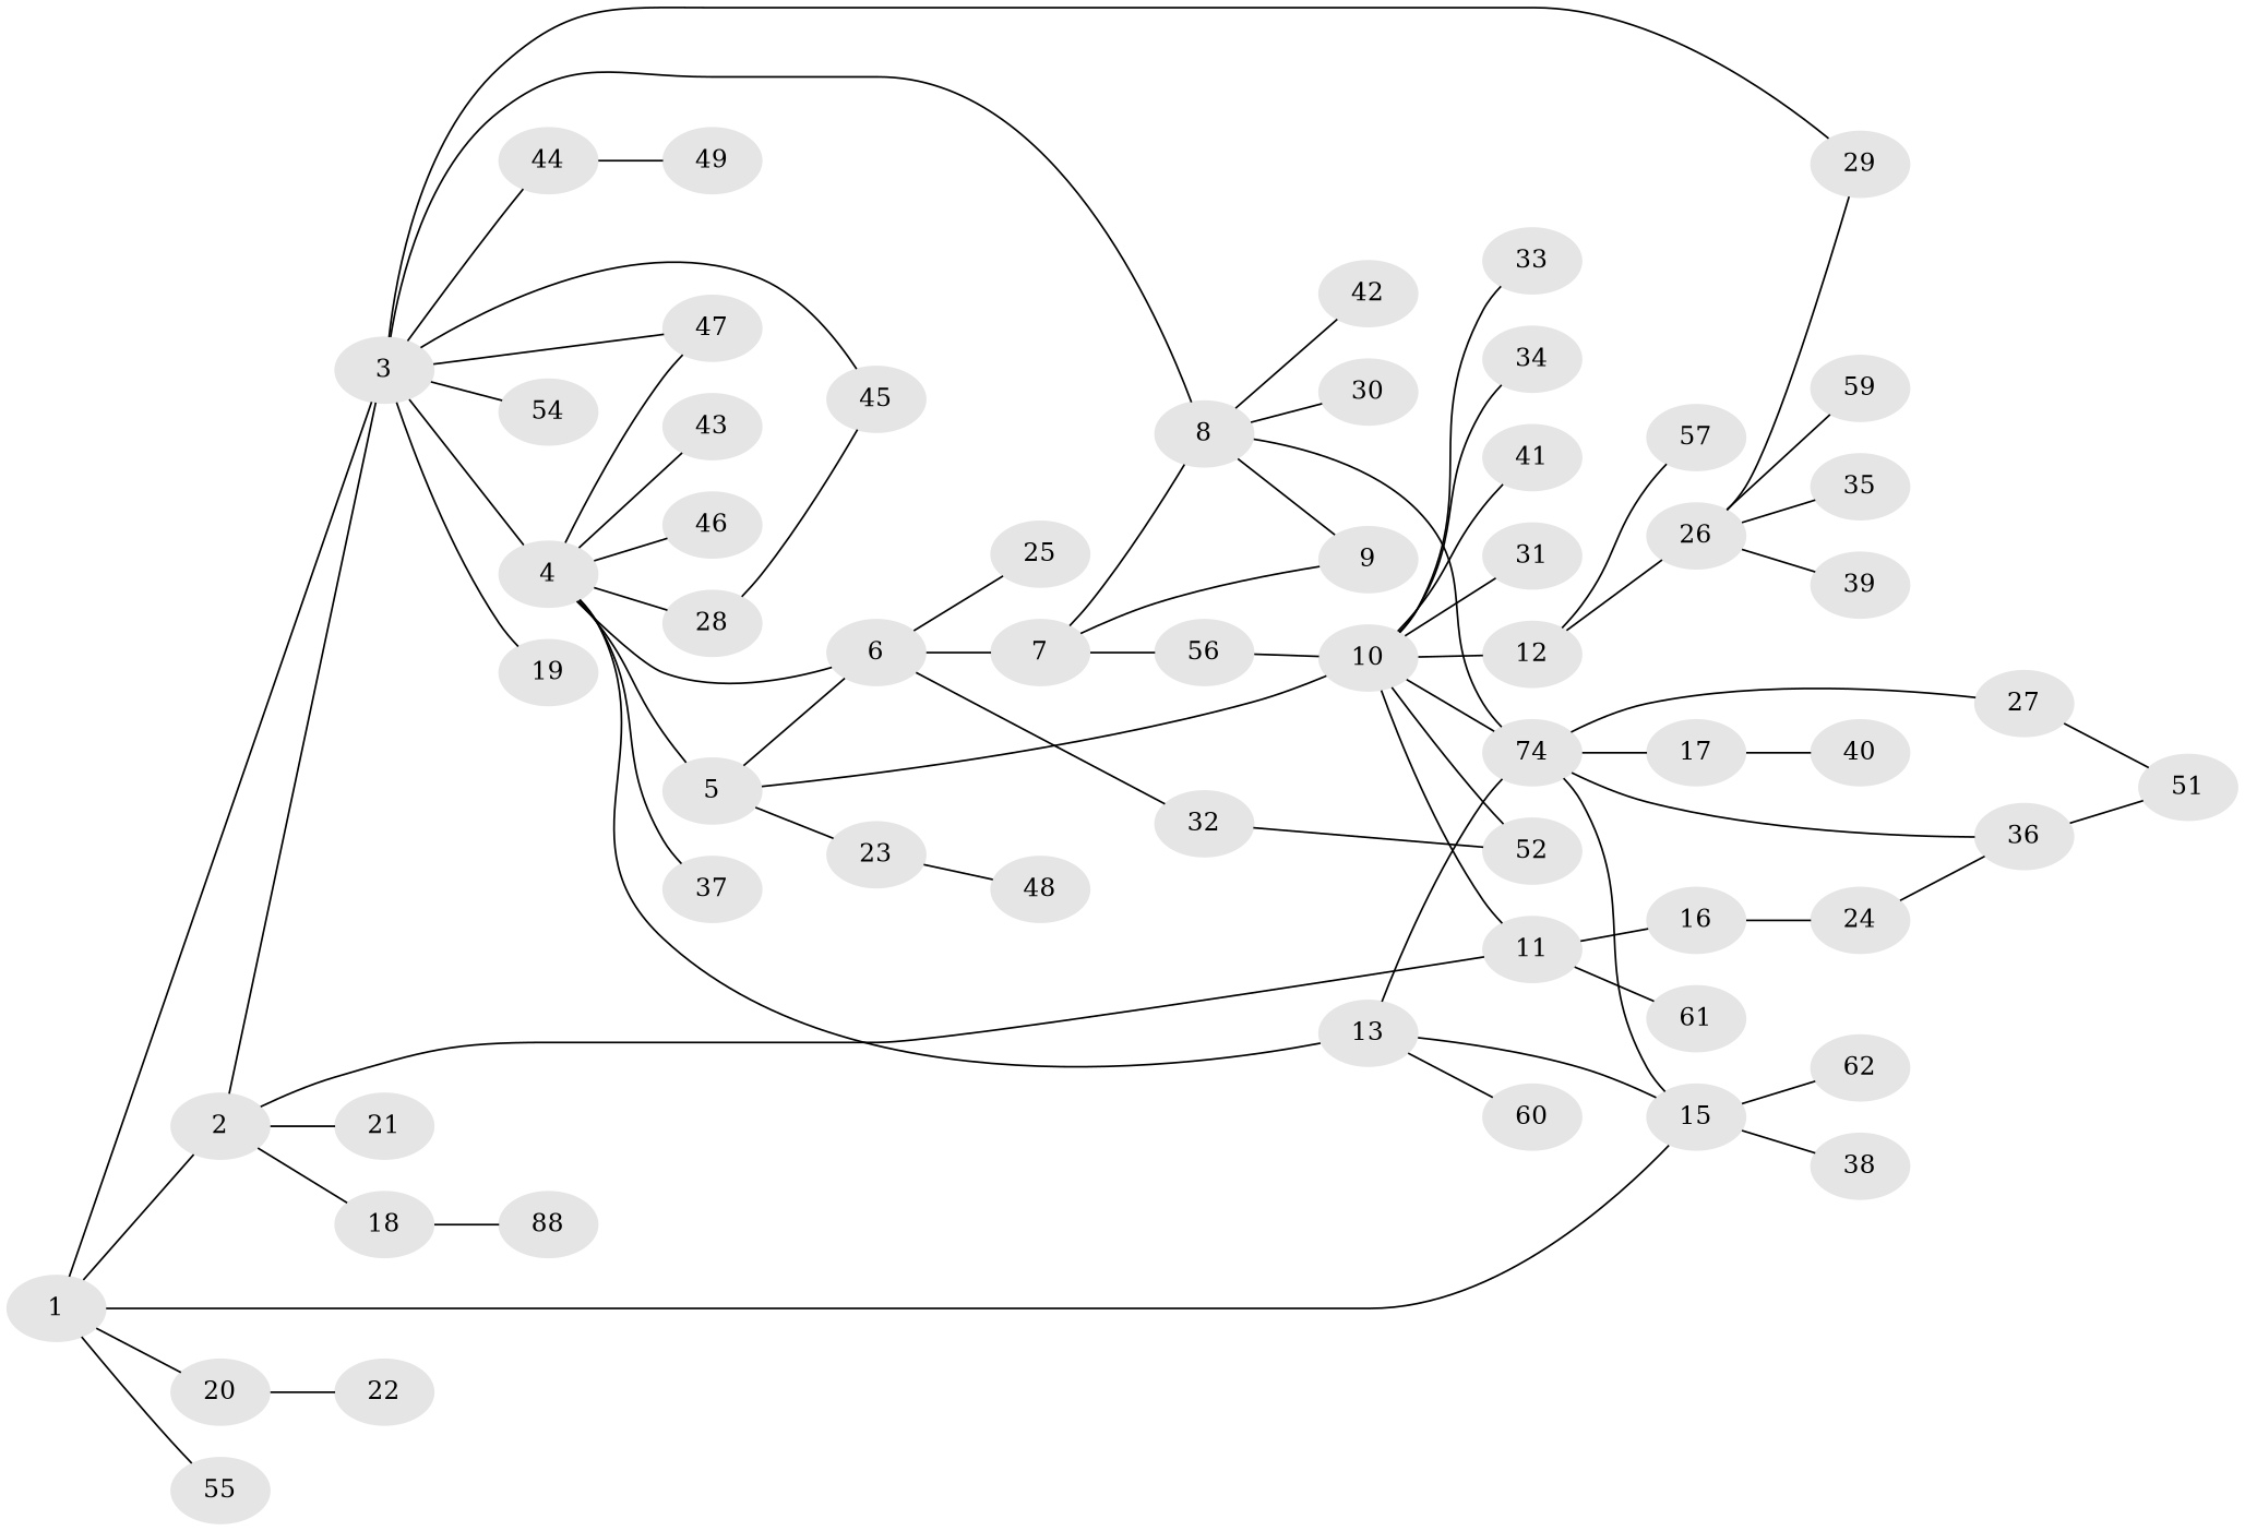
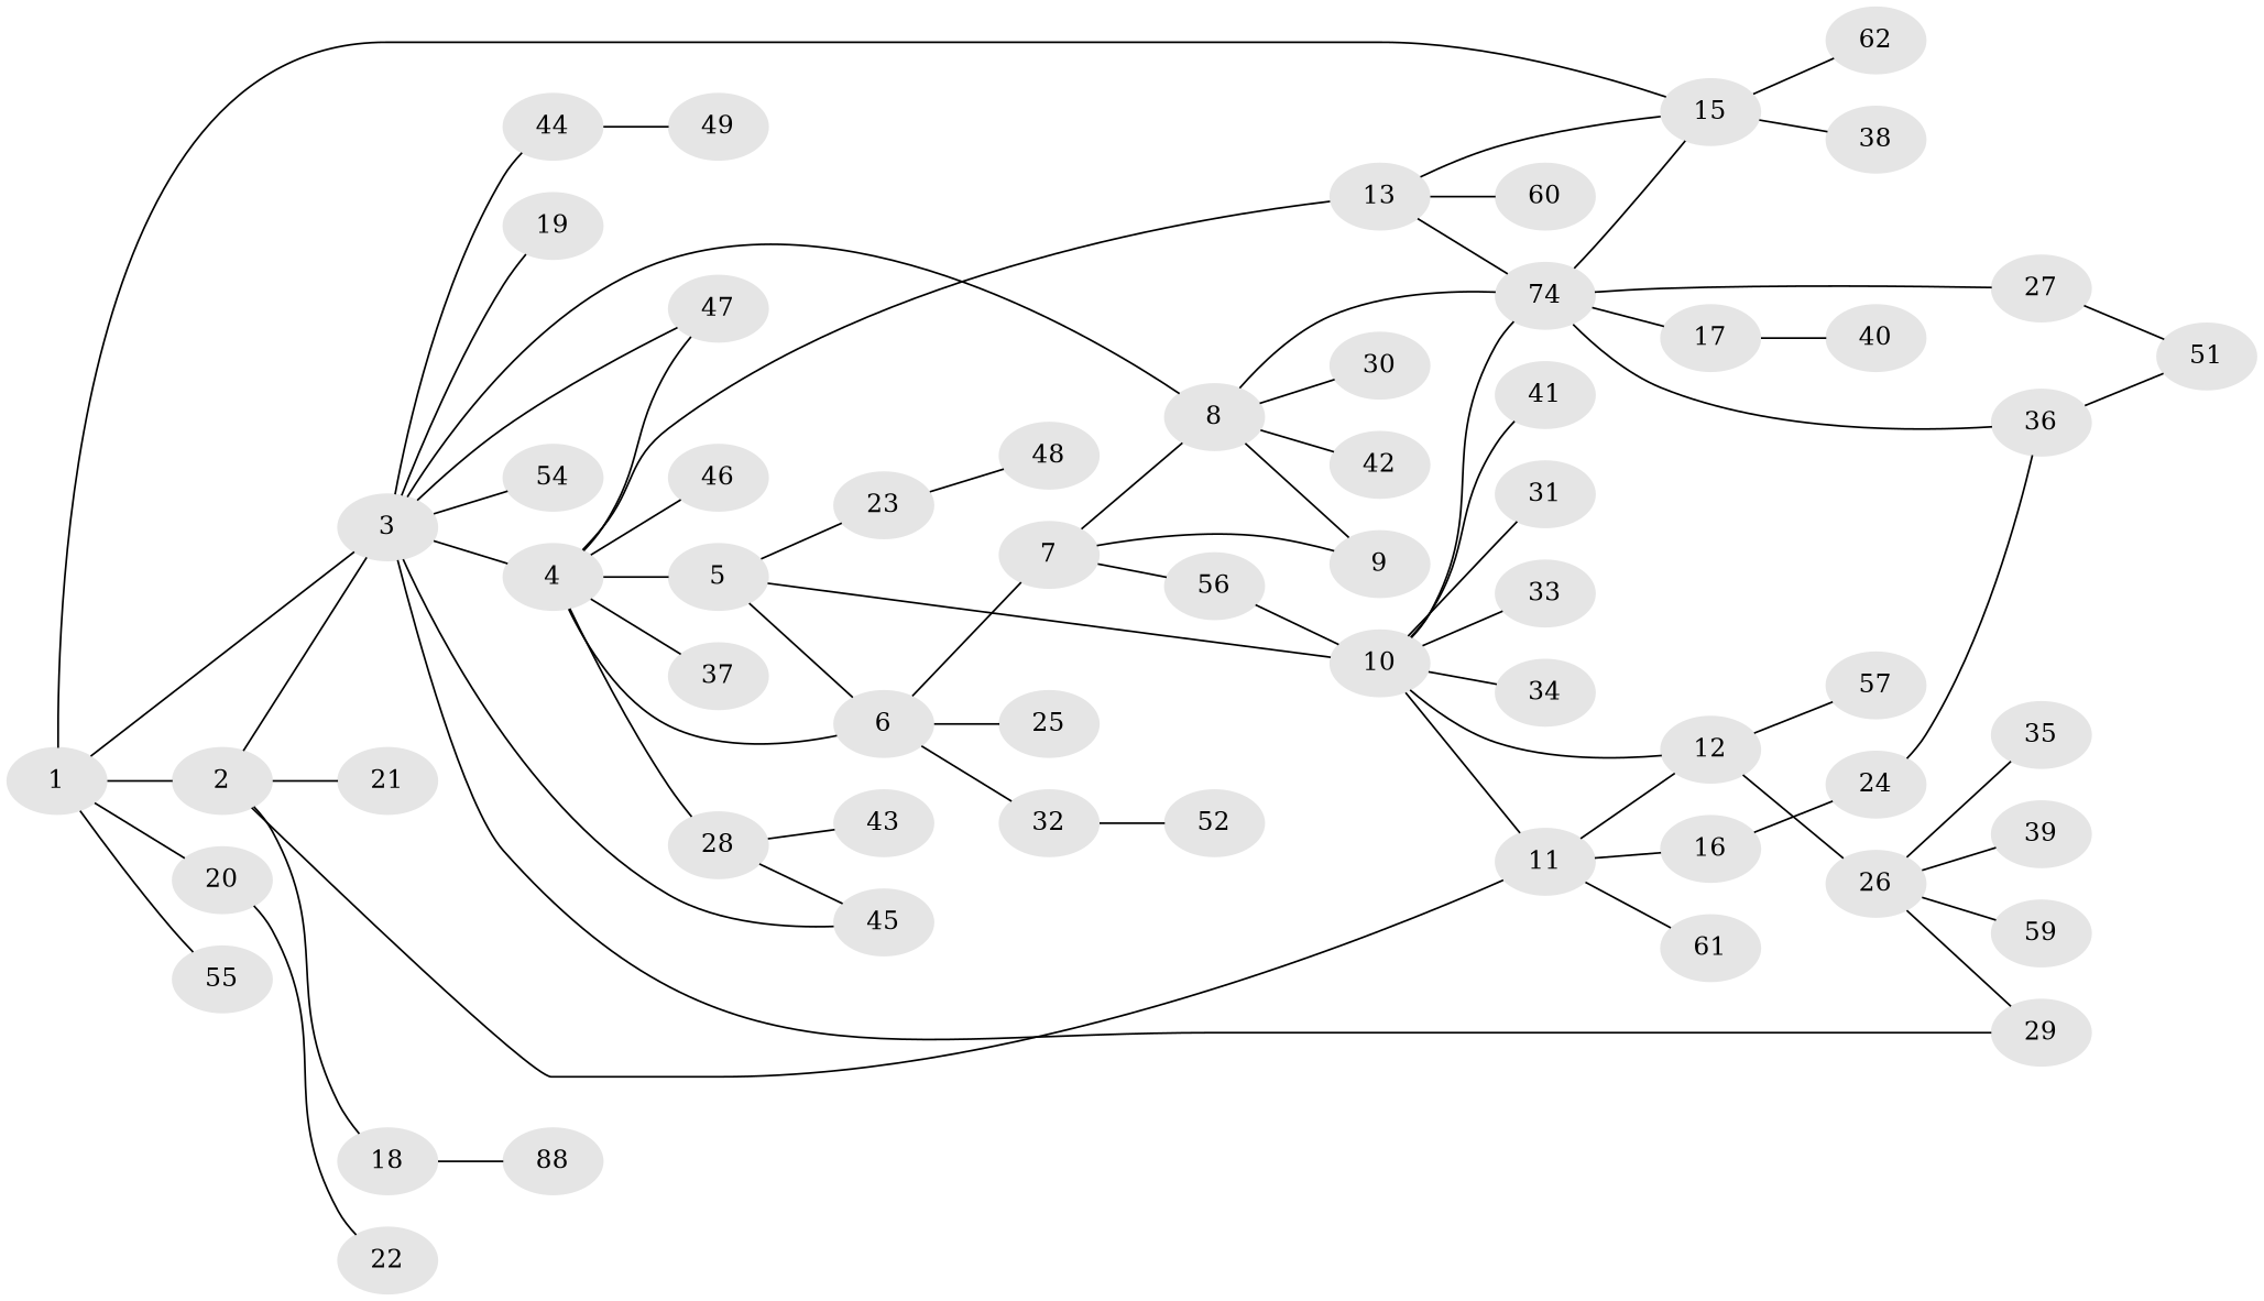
  graph {
    rankdir=LR
    node [color=gray90 style=filled]
    1
    2
    3
    15
    20
    55
    11
    18
    21
    4
    8
    19
    29
    44
    45
    47
    54
    38
    62
    22
    12
    16
    61
    n24 [label=88]
    5
    6
    13
    28
    37
    43
    46
    9
    n33 [label=74]
    30
    42
    49
    10
    23
    7
    25
    32
    60
    31
    33
    34
    41
    52
    48
    56
    17
    27
    36
    26
    57
    24
    35
    39
    59
    40
    51
    1 -- 2
    1 -- 3
    1 -- 15
    1 -- 20
    1 -- 55
    2 -- 3
    2 -- 11
    2 -- 18
    2 -- 21
    3 -- 4
    3 -- 8
    3 -- 19
    3 -- 29
    3 -- 44
    3 -- 45
    3 -- 47
    3 -- 54
    15 -- 38
    15 -- 62
    20 -- 22
+   11 -- 12
    11 -- 16
    11 -- 61
    18 -- n24
    4 -- 47
    4 -- 5
    4 -- 6
    4 -- 13
    4 -- 28
    4 -- 37
-   4 -- 43
+   28 -- 43
    4 -- 46
    8 -- 9
    8 -- n33
    8 -- 30
    8 -- 42
    44 -- 49
    12 -- 26
    12 -- 57
    16 -- 24
    5 -- 6
    5 -- 10
    5 -- 23
    6 -- 7
    6 -- 25
    6 -- 32
    13 -- 15
    13 -- n33
    13 -- 60
    28 -- 45
    n33 -- 15
    n33 -- 17
    n33 -- 27
    n33 -- 36
    10 -- 11
    10 -- 12
    10 -- n33
    10 -- 31
    10 -- 33
    10 -- 34
    10 -- 41
-   10 -- 52
    23 -- 48
    7 -- 8
    7 -- 9
    7 -- 56
    32 -- 52
    56 -- 10
    17 -- 40
    27 -- 51
    36 -- 51
    26 -- 29
    26 -- 35
    26 -- 39
    26 -- 59
    24 -- 36
  }
